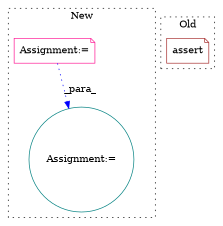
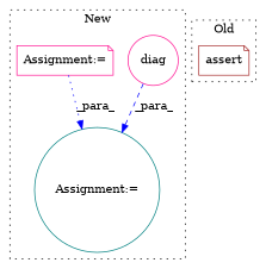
  digraph {
    node [a=32 l=1 shape=circle color=deeppink]
    edge [color=blue]
+   n1 [l="5,1" label=diag s="1335,1353"]
    n2 [a=7 label="Assignment:=" s=1305 color=teal]
    n3 [a=7 label="Assignment:=" s=1200 shape=note]
    n4 [l="18,1" label=assert s="1418,1466" shape=note color=brown]
    subgraph cluster_1 {
      label=New
      style=dotted
+     n1
      n2
      n3
    }
    subgraph cluster_2 {
      label=Old
      style=dotted
      n4
    }
+   n1 -> n2 [label=_para_ style=dashed]
    n3 -> n2 [label=_para_ style=dotted]
  }
